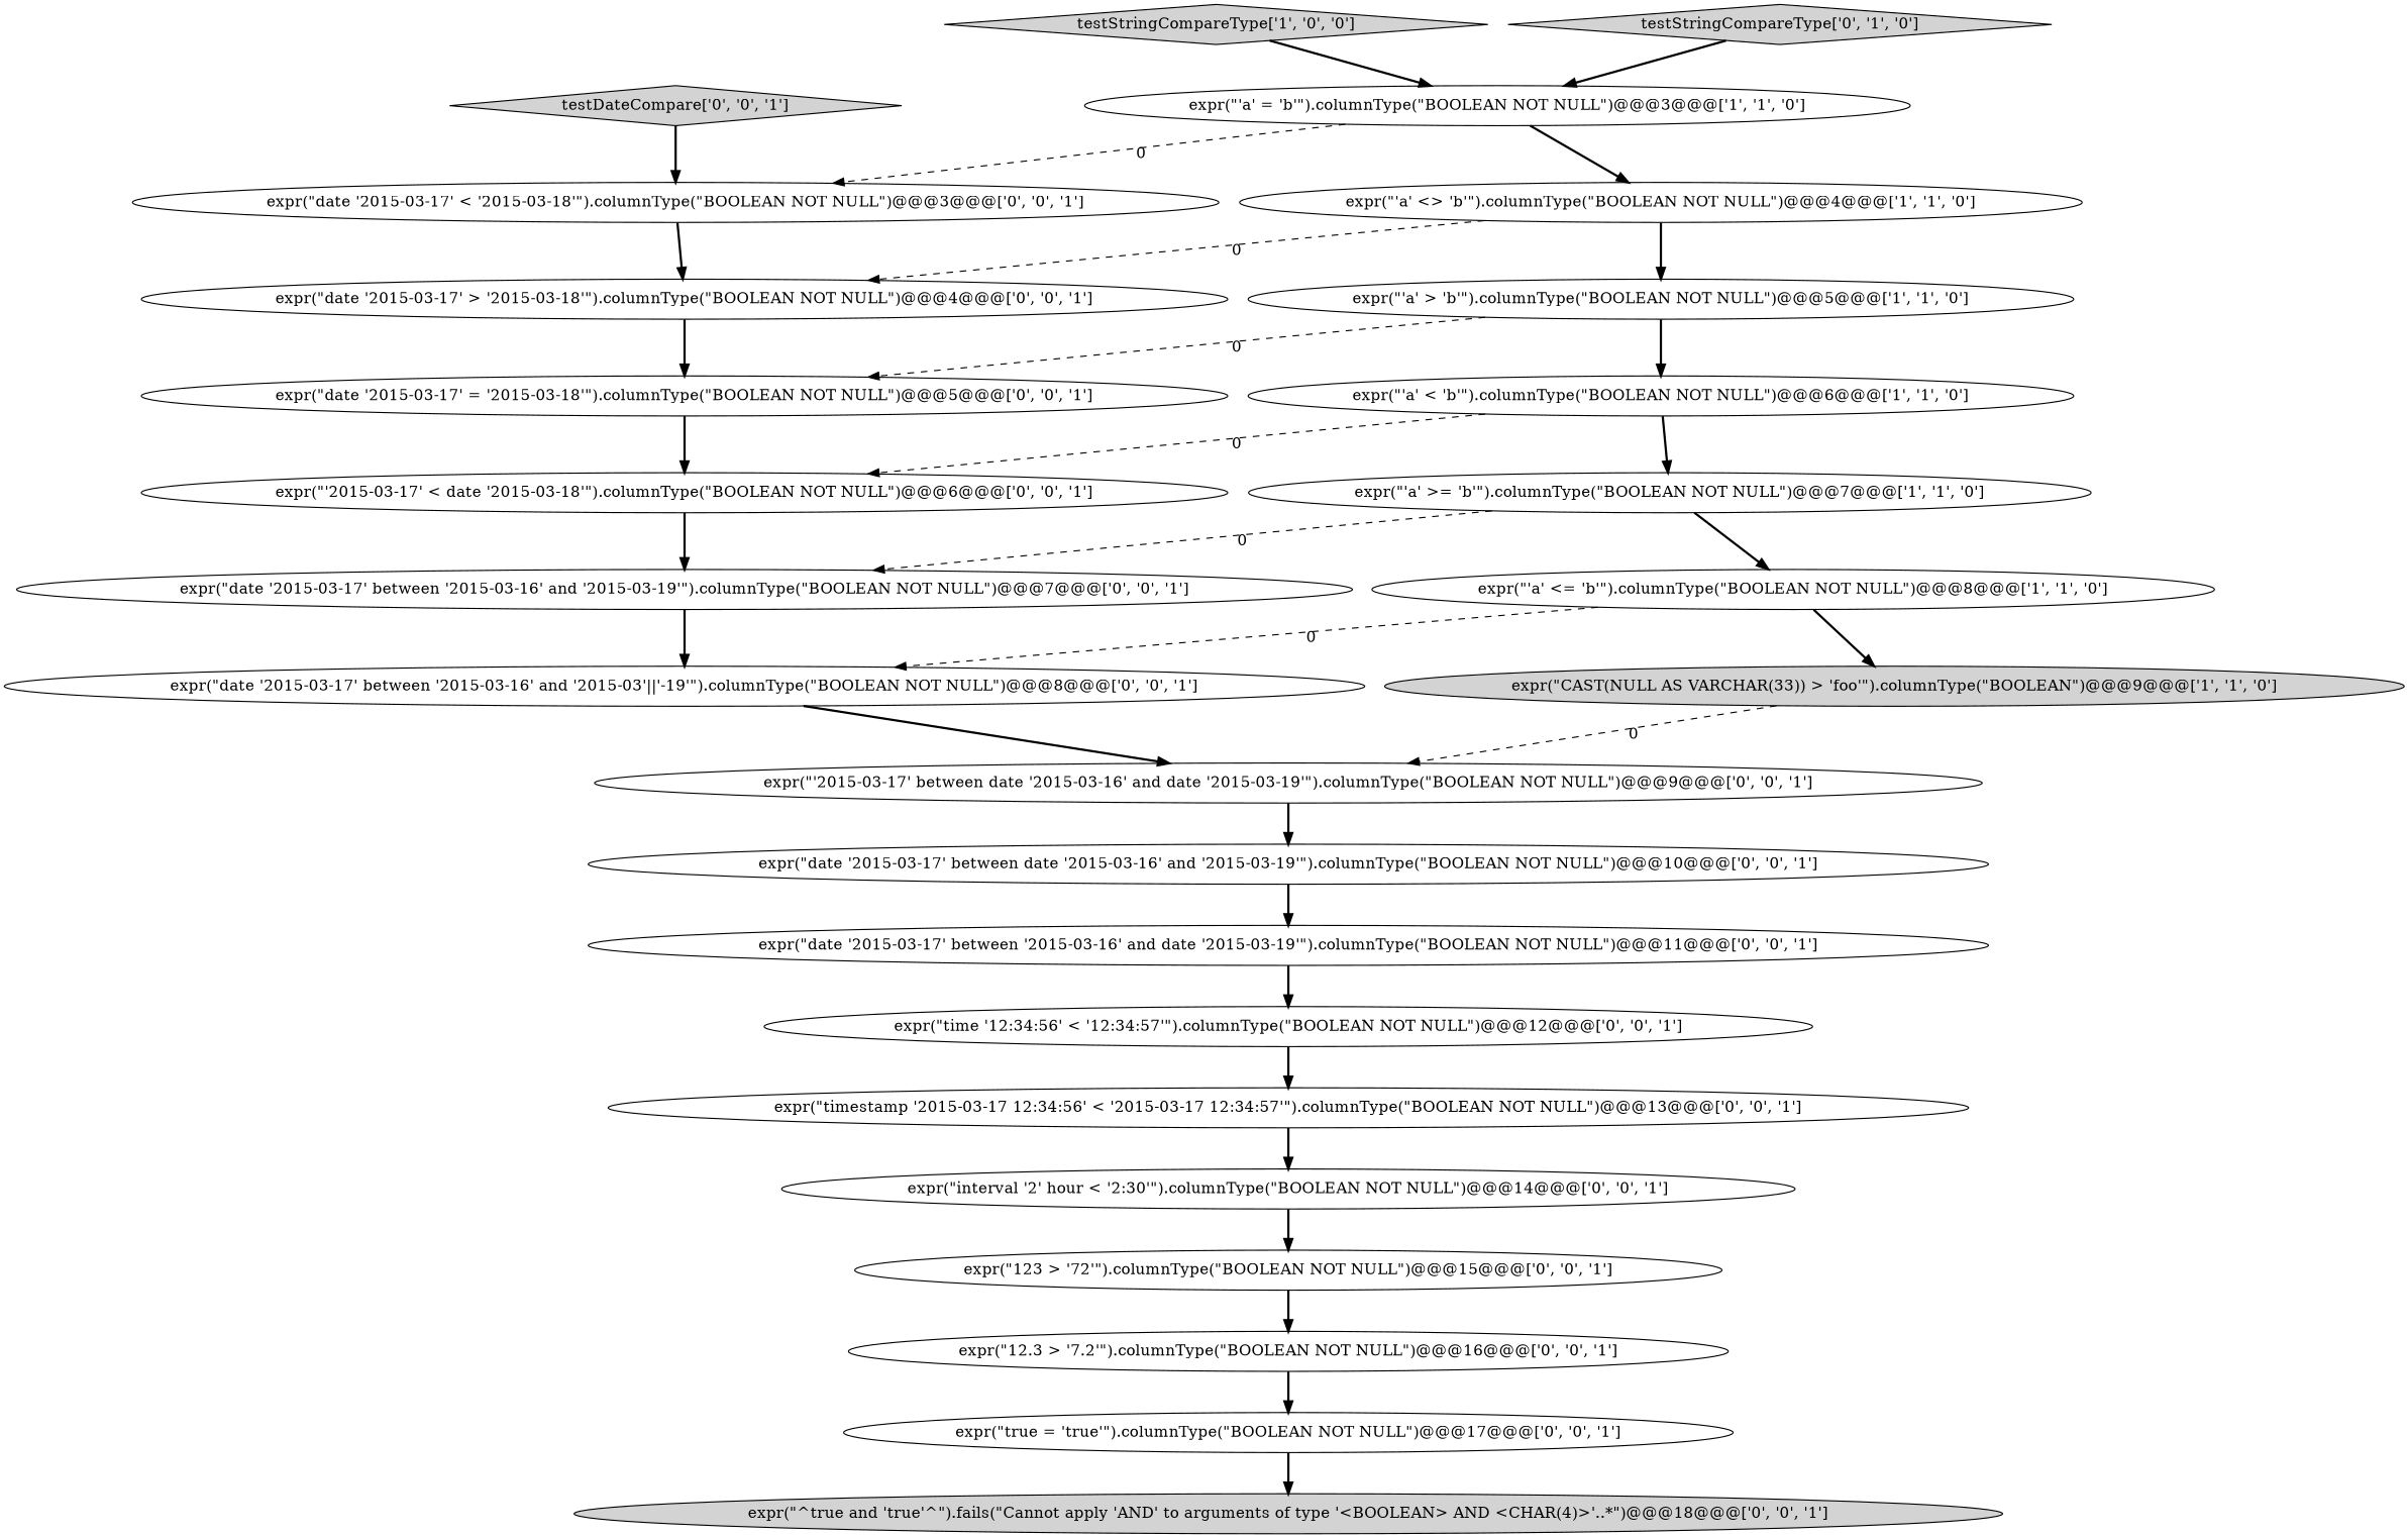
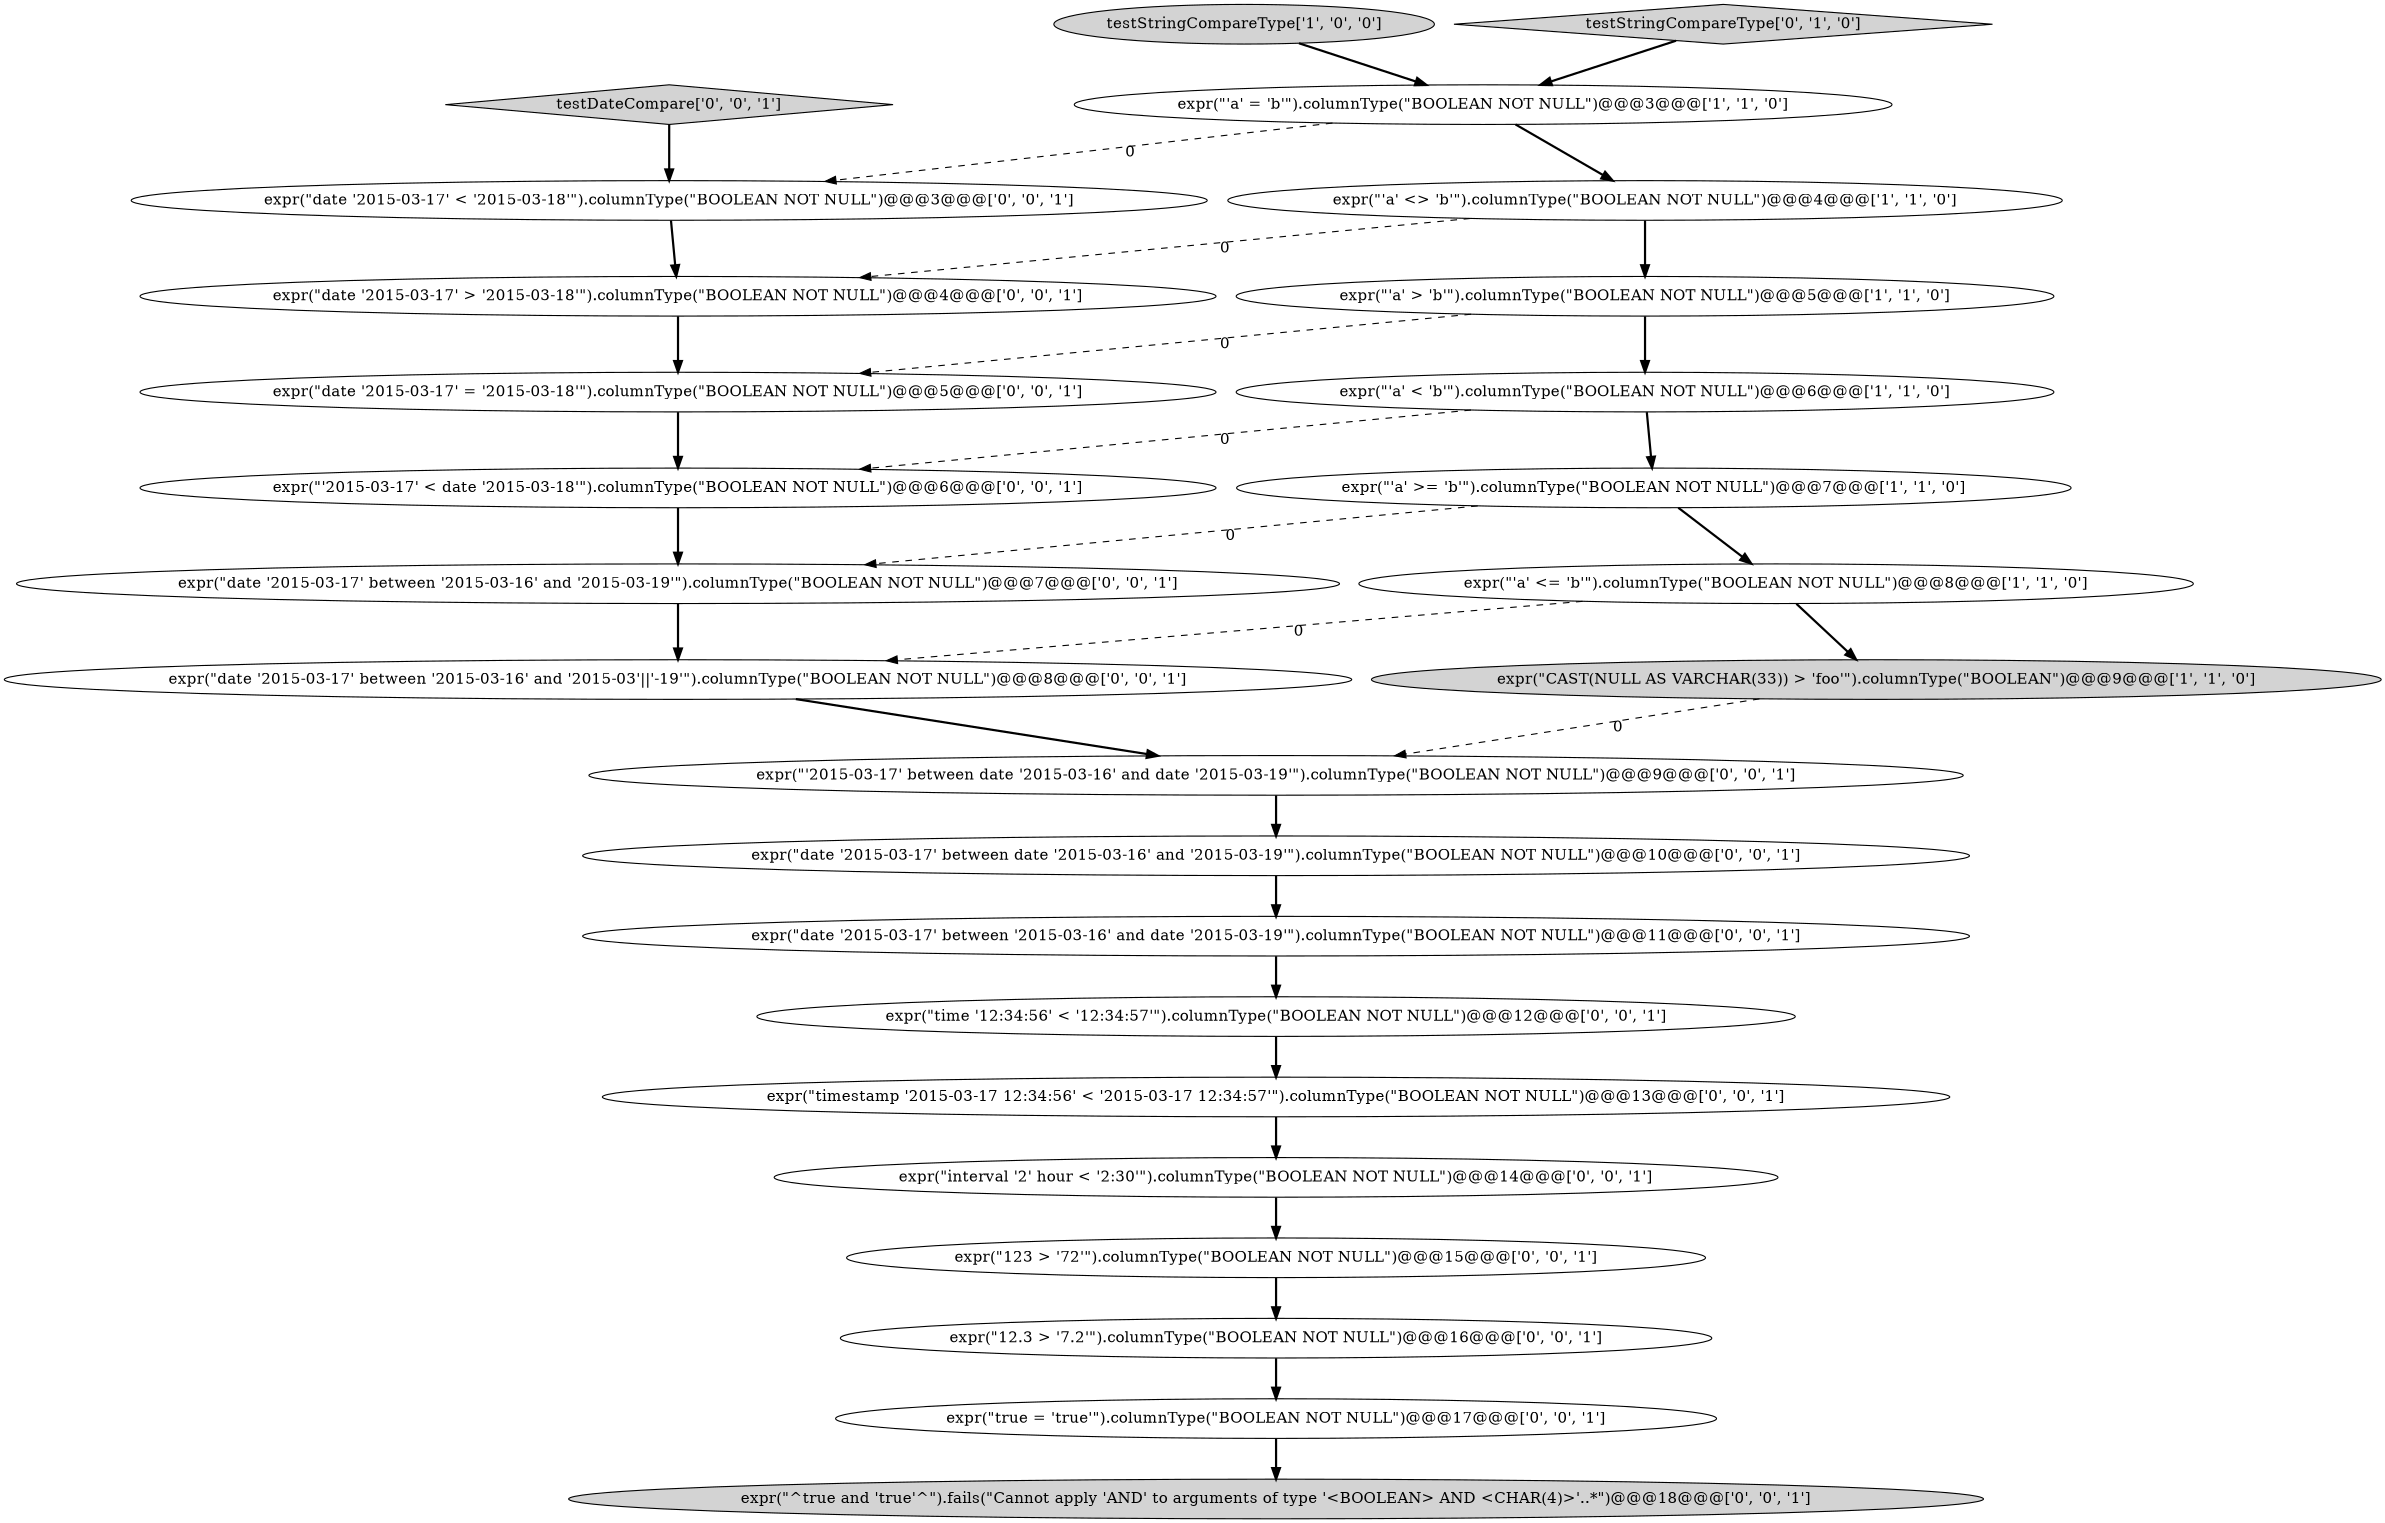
  digraph {
    node [fillcolor=white shape=ellipse style=filled]
    edge [style=bold]
    n1 [label="expr(\"true = 'true'\").columnType(\"BOOLEAN NOT NULL\")@@@17@@@['0', '0', '1']"]
    n2 [fillcolor=lightgray label="expr(\"^true and 'true'^\").fails(\"Cannot apply 'AND' to arguments of type '<BOOLEAN> AND <CHAR\(4\)>'\..*\")@@@18@@@['0', '0', '1']"]
    n3 [label="expr(\"'a' > 'b'\").columnType(\"BOOLEAN NOT NULL\")@@@5@@@['1', '1', '0']"]
    n4 [label="expr(\"'a' < 'b'\").columnType(\"BOOLEAN NOT NULL\")@@@6@@@['1', '1', '0']"]
    n5 [label="expr(\"date '2015-03-17' = '2015-03-18'\").columnType(\"BOOLEAN NOT NULL\")@@@5@@@['0', '0', '1']"]
    n6 [label="expr(\"interval '2' hour < '2:30'\").columnType(\"BOOLEAN NOT NULL\")@@@14@@@['0', '0', '1']"]
    n7 [label="expr(\"123 > '72'\").columnType(\"BOOLEAN NOT NULL\")@@@15@@@['0', '0', '1']"]
    n8 [label="expr(\"'2015-03-17' < date '2015-03-18'\").columnType(\"BOOLEAN NOT NULL\")@@@6@@@['0', '0', '1']"]
    n9 [label="expr(\"'a' >= 'b'\").columnType(\"BOOLEAN NOT NULL\")@@@7@@@['1', '1', '0']"]
    n10 [label="expr(\"date '2015-03-17' between '2015-03-16' and '2015-03'||'-19'\").columnType(\"BOOLEAN NOT NULL\")@@@8@@@['0', '0', '1']"]
    n11 [label="expr(\"'2015-03-17' between date '2015-03-16' and date '2015-03-19'\").columnType(\"BOOLEAN NOT NULL\")@@@9@@@['0', '0', '1']"]
    n12 [fillcolor=lightgray label="testDateCompare['0', '0', '1']" shape=diamond]
    n13 [label="expr(\"date '2015-03-17' < '2015-03-18'\").columnType(\"BOOLEAN NOT NULL\")@@@3@@@['0', '0', '1']"]
    n14 [label="expr(\"12.3 > '7.2'\").columnType(\"BOOLEAN NOT NULL\")@@@16@@@['0', '0', '1']"]
    n15 [label="expr(\"time '12:34:56' < '12:34:57'\").columnType(\"BOOLEAN NOT NULL\")@@@12@@@['0', '0', '1']"]
    n16 [label="expr(\"timestamp '2015-03-17 12:34:56' < '2015-03-17 12:34:57'\").columnType(\"BOOLEAN NOT NULL\")@@@13@@@['0', '0', '1']"]
-   n17 [fillcolor=lightgray label="testStringCompareType['1', '0', '0']" shape=diamond]
+   n17 [fillcolor=lightgray label="testStringCompareType['1', '0', '0']"]
    n18 [label="expr(\"'a' = 'b'\").columnType(\"BOOLEAN NOT NULL\")@@@3@@@['1', '1', '0']"]
    n19 [label="expr(\"date '2015-03-17' between '2015-03-16' and date '2015-03-19'\").columnType(\"BOOLEAN NOT NULL\")@@@11@@@['0', '0', '1']"]
    n20 [label="expr(\"date '2015-03-17' between date '2015-03-16' and '2015-03-19'\").columnType(\"BOOLEAN NOT NULL\")@@@10@@@['0', '0', '1']"]
    n21 [label="expr(\"'a' <= 'b'\").columnType(\"BOOLEAN NOT NULL\")@@@8@@@['1', '1', '0']"]
    n22 [fillcolor=lightgray label="expr(\"CAST(NULL AS VARCHAR(33)) > 'foo'\").columnType(\"BOOLEAN\")@@@9@@@['1', '1', '0']"]
    n23 [fillcolor=lightgray label="testStringCompareType['0', '1', '0']" shape=diamond]
    n24 [label="expr(\"date '2015-03-17' > '2015-03-18'\").columnType(\"BOOLEAN NOT NULL\")@@@4@@@['0', '0', '1']"]
    n25 [label="expr(\"date '2015-03-17' between '2015-03-16' and '2015-03-19'\").columnType(\"BOOLEAN NOT NULL\")@@@7@@@['0', '0', '1']"]
    n26 [label="expr(\"'a' <> 'b'\").columnType(\"BOOLEAN NOT NULL\")@@@4@@@['1', '1', '0']"]
    n1 -> n2
    n3 -> n4
    n3 -> n5 [label=0 style=dashed]
    n4 -> n8 [label=0 style=dashed]
    n4 -> n9
    n5 -> n8
    n6 -> n7
    n7 -> n14
    n8 -> n25
    n9 -> n21
    n9 -> n25 [label=0 style=dashed]
    n10 -> n11
    n11 -> n20
    n12 -> n13
    n13 -> n24
    n14 -> n1
    n15 -> n16
    n16 -> n6
    n17 -> n18
    n18 -> n13 [label=0 style=dashed]
    n18 -> n26
    n19 -> n15
    n20 -> n19
    n21 -> n10 [label=0 style=dashed]
    n21 -> n22
    n22 -> n11 [label=0 style=dashed]
    n23 -> n18
    n24 -> n5
    n25 -> n10
    n26 -> n3
    n26 -> n24 [label=0 style=dashed]
  }
